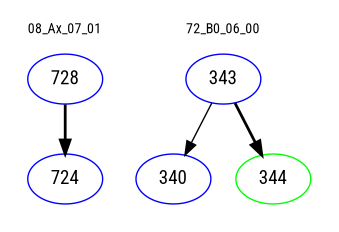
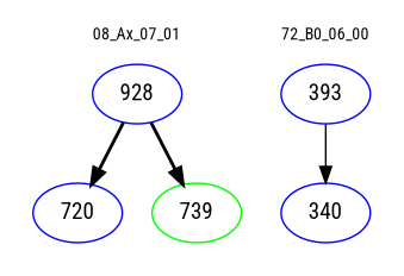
  digraph {
    fontname="Roboto Condensed"
    node [color=blue fontname="Roboto Condensed"]
    edge [color=black fontname="Roboto Condensed" style=bold]
-   n1 [label=728]
-   n2 [label=724]
-   n4 [label=343]
+   n1 [label=928]
+   n2 [label=720]
+   n3 [color=green label=739]
+   n4 [label=393]
    n5 [label=340]
-   n6 [color=green label=344]
    subgraph cluster_1 {
      color=white
      fontsize=10
      label="08_Ax_07_01"
      n1
      n2
+     n3
    }
    subgraph cluster_2 {
      color=white
      fontsize=10
      label="72_B0_06_00"
      n4
      n5
-     n6
    }
    n1 -> n2
+   n1 -> n3
    n4 -> n5 [style=solid]
-   n4 -> n6
  }
